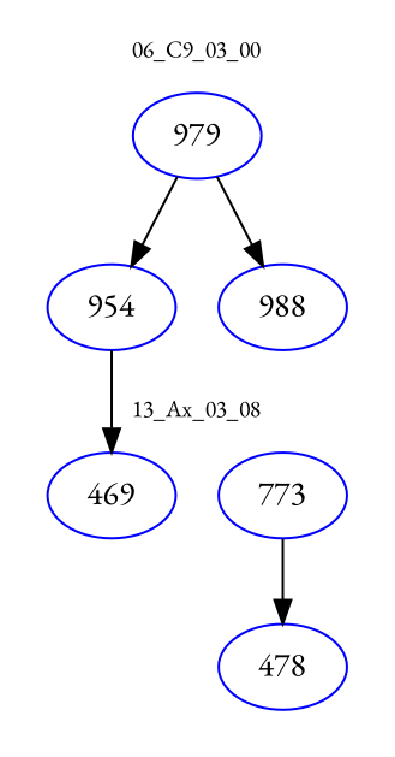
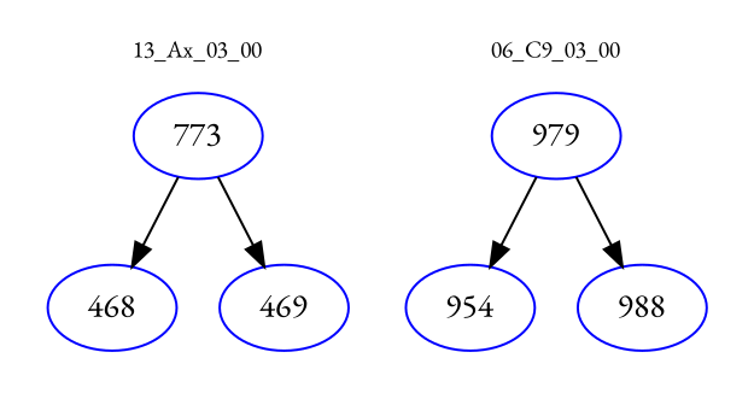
  digraph {
    fontname="EB Garamond"
    node [color=blue fontname="EB Garamond"]
    edge [color=black fontname="EB Garamond"]
    n1 [label=773]
-   n2 [label=478]
+   n2 [label=468]
    n3 [label=469]
    n4 [label=979]
    n5 [label=954]
    n6 [label=988]
    subgraph cluster_1 {
      color=white
      fontsize=10
-     label="13_Ax_03_08"
+     label="13_Ax_03_00"
      n1
      n2
      n3
    }
    subgraph cluster_2 {
      color=white
      fontsize=10
      label="06_C9_03_00"
      n4
      n5
      n6
    }
    n1 -> n2
-   n5 -> n3
+   n1 -> n3
    n4 -> n5
    n4 -> n6
  }
